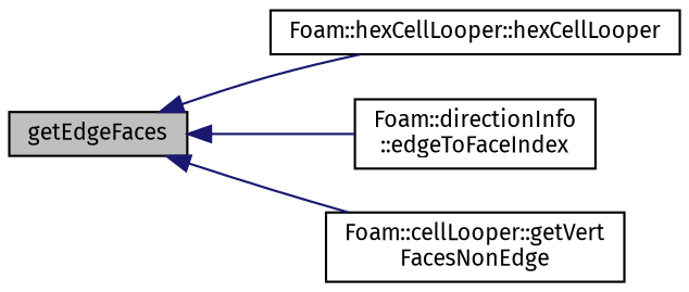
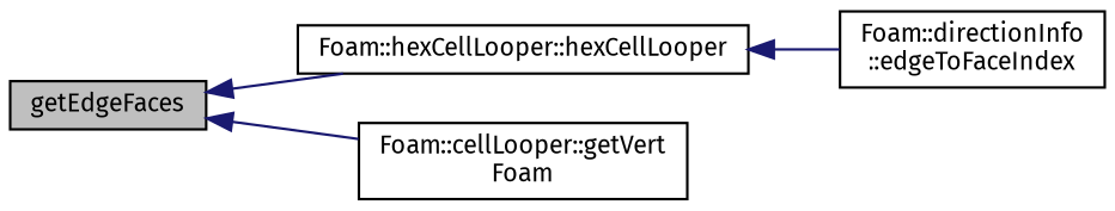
  digraph {
    fontname="Fira Sans"
    rankdir=LR
    node [color=black fontname="Fira Sans" fontsize=10 shape=record]
    edge [color=midnightblue dir=back fontname="Fira Sans" fontsize=10 labelfontname=Helvetica labelfontsize=10 style=solid]
    n1 [fillcolor=grey75 fontcolor=black height=0.2 label=getEdgeFaces style=filled width=0.4]
    n2 [height=0.2 label="Foam::hexCellLooper::hexCellLooper" width=0.4]
    n3 [height=0.2 label="Foam::directionInfo\l::edgeToFaceIndex" width=0.4]
-   n4 [height=0.2 label="Foam::cellLooper::getVert\lFacesNonEdge" width=0.4]
+   n4 [height=0.2 label="Foam::cellLooper::getVert\lFoam" width=0.4]
    n1 -> n2
-   n1 -> n3
+   n2 -> n3
    n1 -> n4
  }
